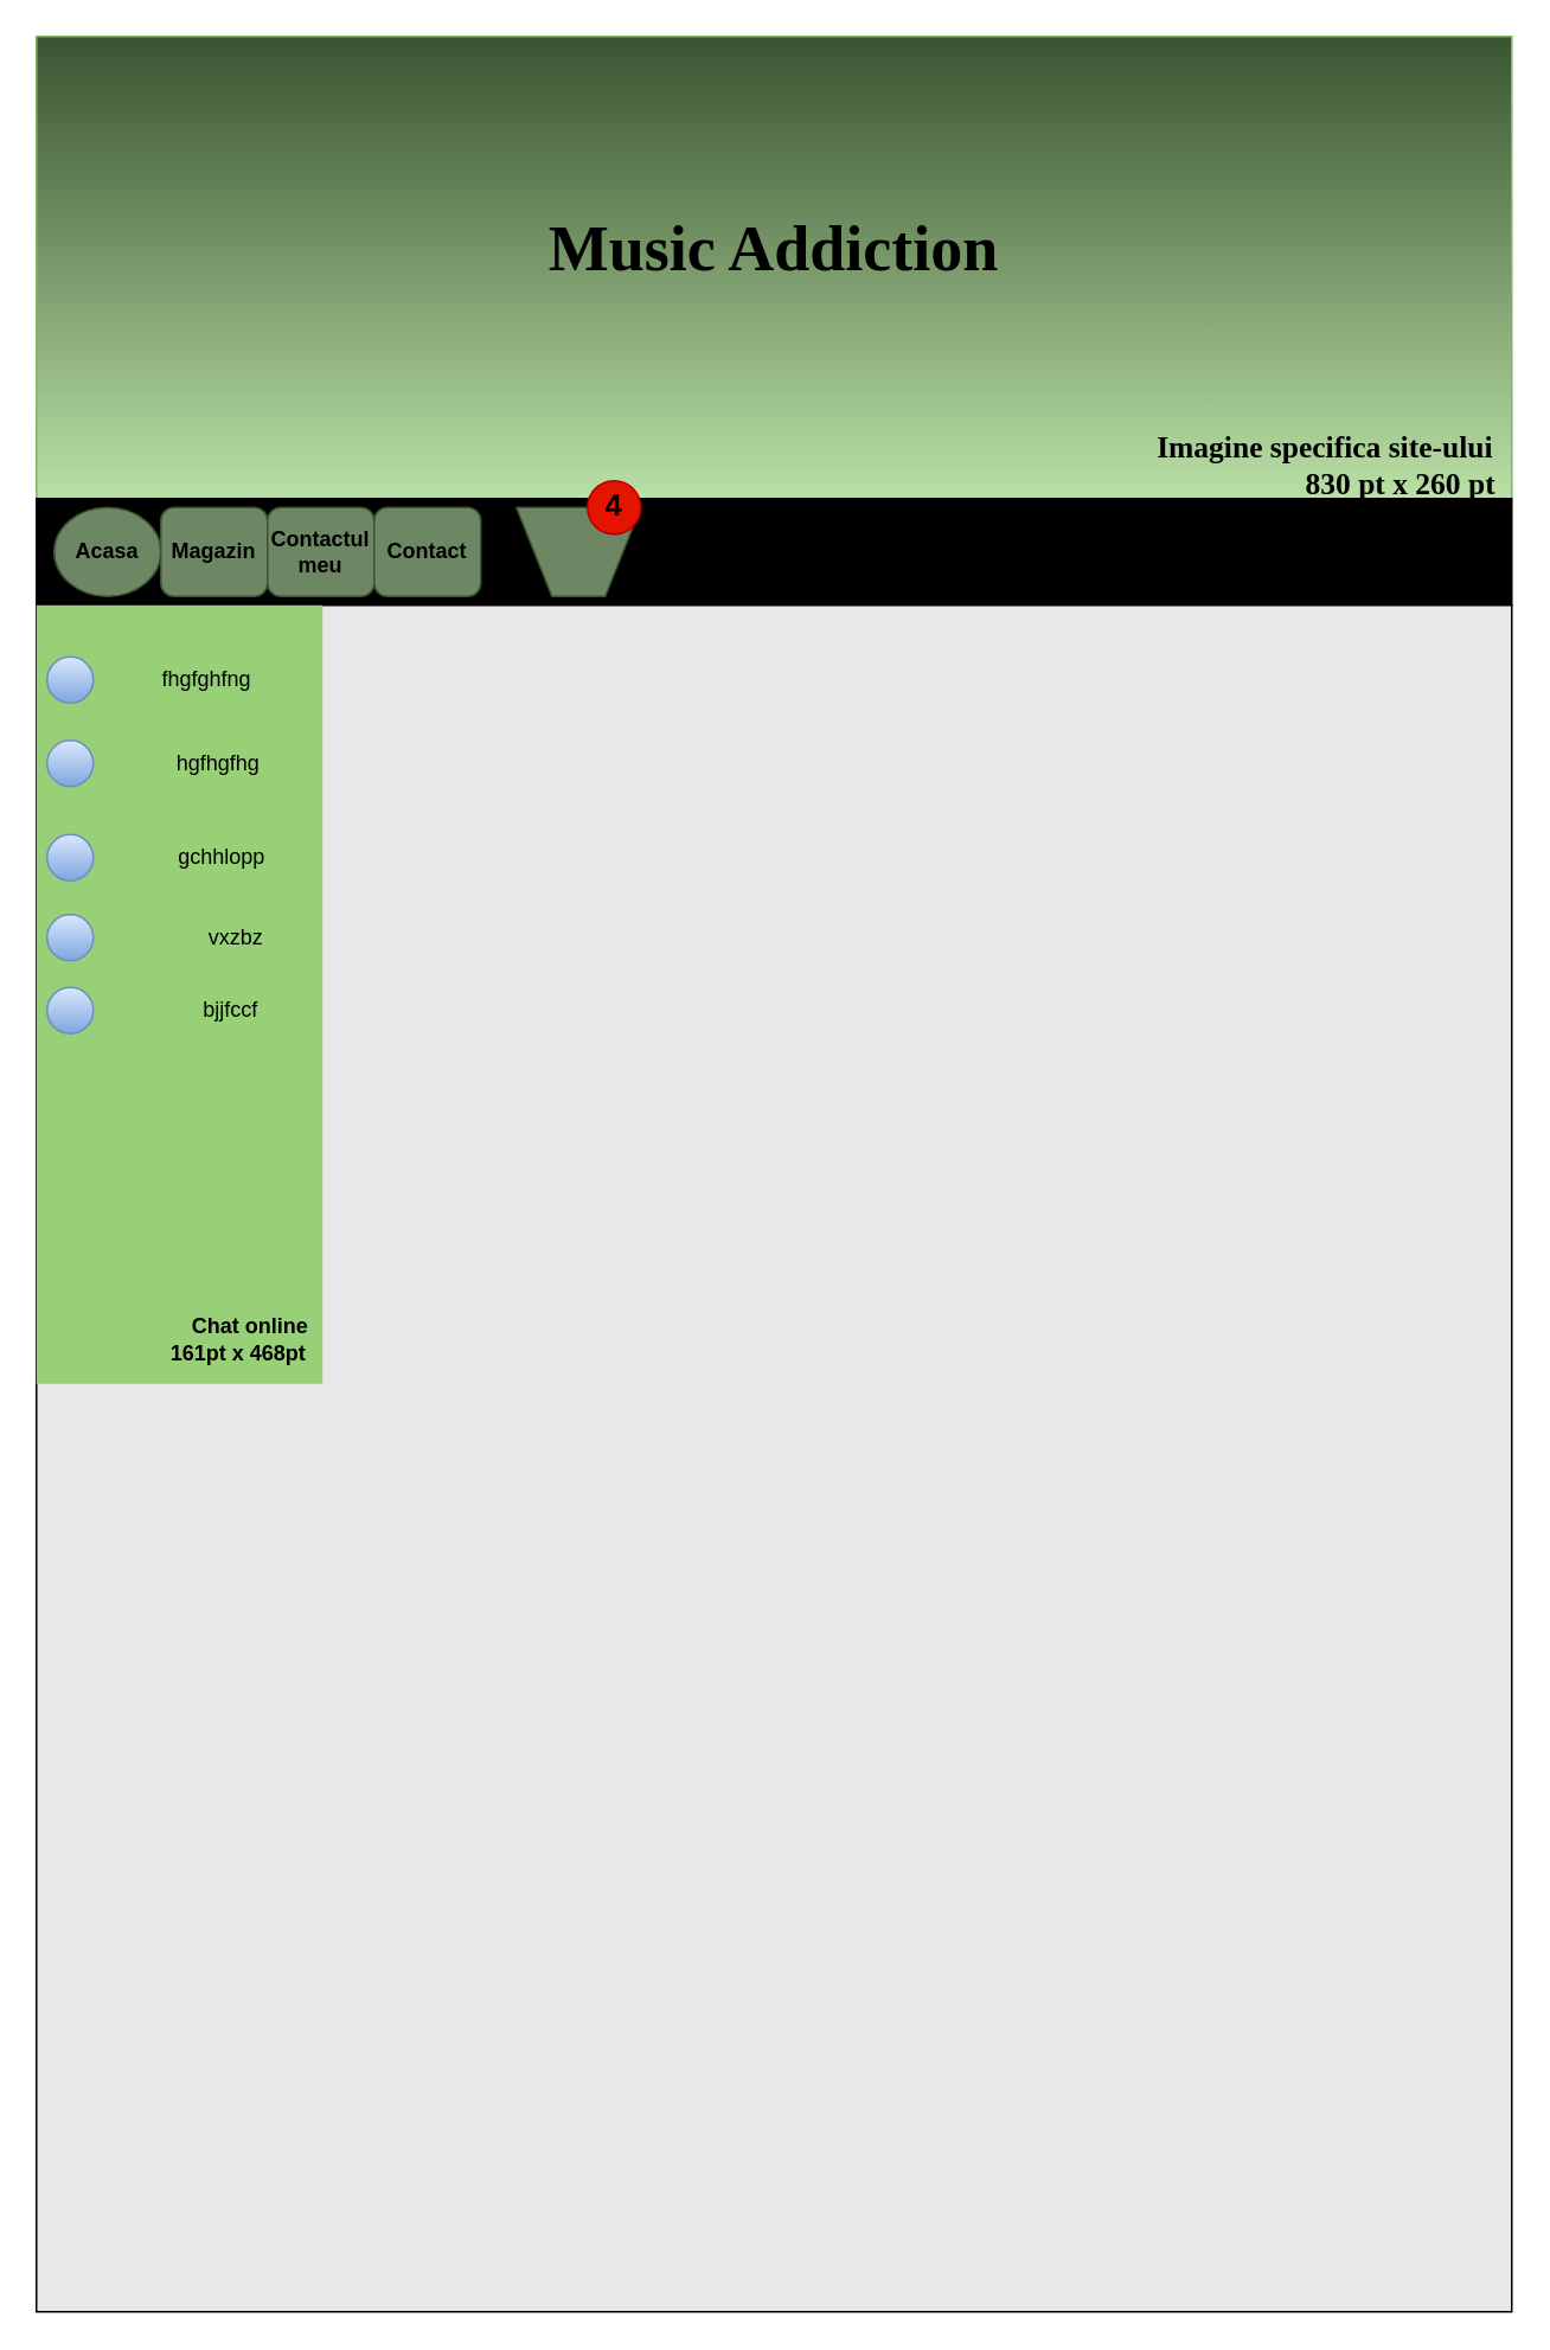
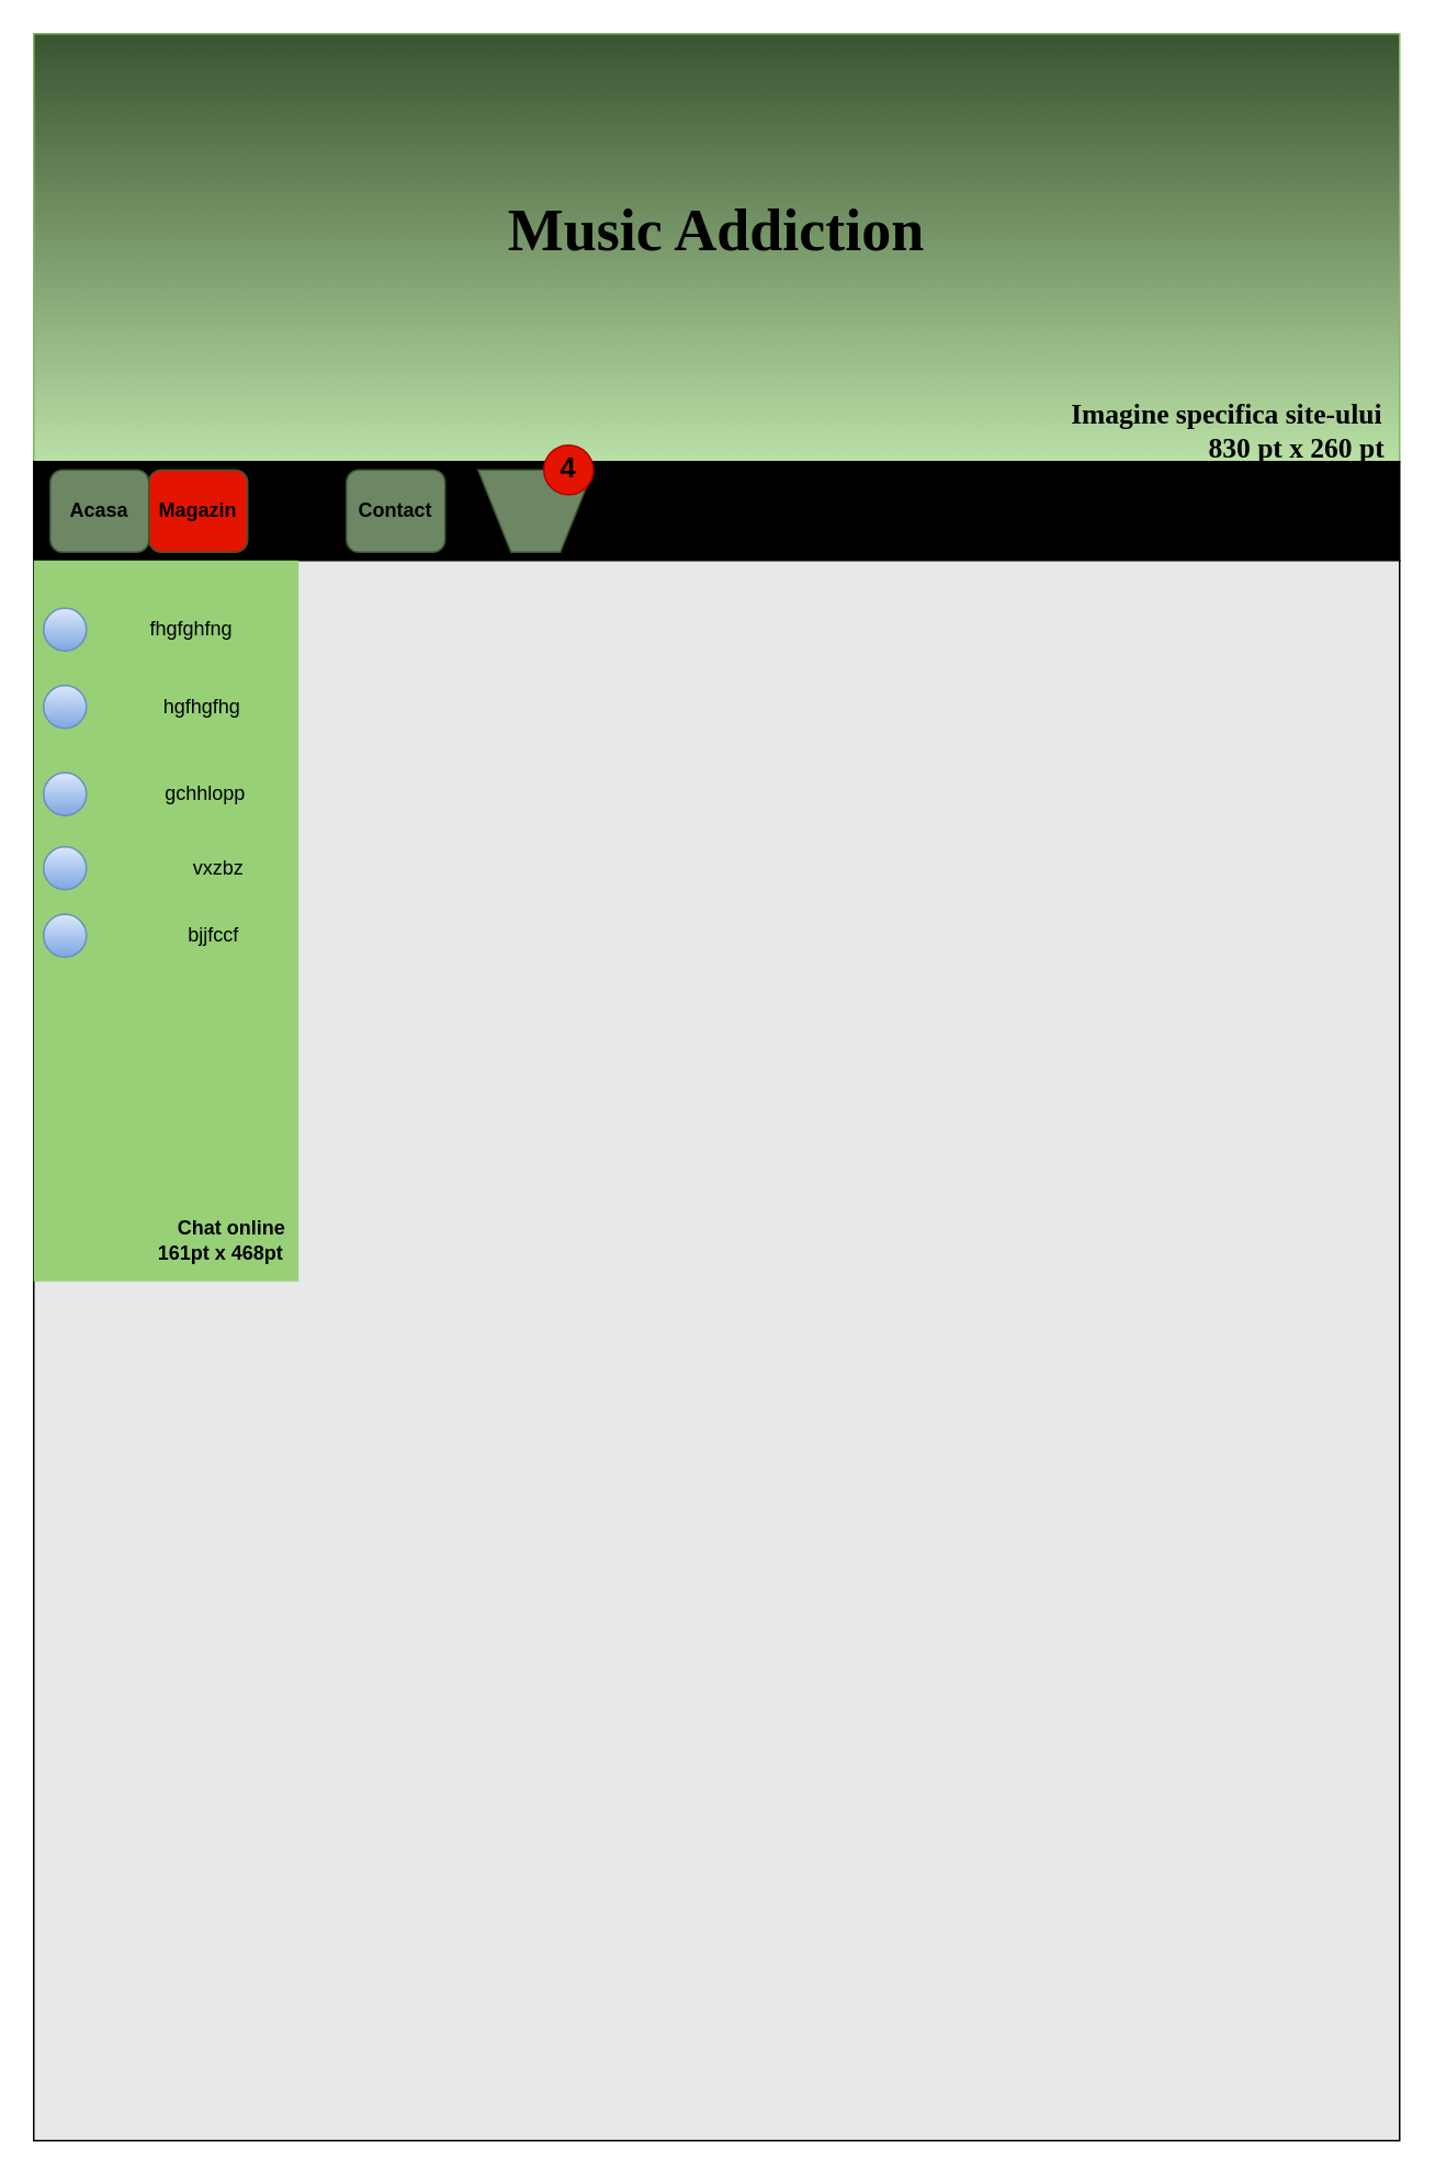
  <mxCell id="0" />
  <mxCell id="1" parent="0" />
  <mxCell id="2" value="&lt;font color=&quot;#000000&quot; face=&quot;Garamond&quot; size=&quot;1&quot;&gt;&lt;b style=&quot;font-size: 17px&quot;&gt;&lt;br&gt;&amp;nbsp; &amp;nbsp; &amp;nbsp; &amp;nbsp; &amp;nbsp; &amp;nbsp; &amp;nbsp; &amp;nbsp; &amp;nbsp; &amp;nbsp; &amp;nbsp; &amp;nbsp; &amp;nbsp; &amp;nbsp; &amp;nbsp; &amp;nbsp; &amp;nbsp; &amp;nbsp; &amp;nbsp; &amp;nbsp; &amp;nbsp; &amp;nbsp; &amp;nbsp; &amp;nbsp; &amp;nbsp; &amp;nbsp; &amp;nbsp; &amp;nbsp; &amp;nbsp; &amp;nbsp; &amp;nbsp; &amp;nbsp; &amp;nbsp; &amp;nbsp; &amp;nbsp; &amp;nbsp; &amp;nbsp; &amp;nbsp; &amp;nbsp; &amp;nbsp; &amp;nbsp; &amp;nbsp; &amp;nbsp; &amp;nbsp; &amp;nbsp; &amp;nbsp; &amp;nbsp; &amp;nbsp; &amp;nbsp; &amp;nbsp; &amp;nbsp; &amp;nbsp; &amp;nbsp; &amp;nbsp; &amp;nbsp; &amp;nbsp; &amp;nbsp; &amp;nbsp; &amp;nbsp; &amp;nbsp; &amp;nbsp; &amp;nbsp; &amp;nbsp; &amp;nbsp; &amp;nbsp; &amp;nbsp; &amp;nbsp; &amp;nbsp; &amp;nbsp; &amp;nbsp; &amp;nbsp; &amp;nbsp; &amp;nbsp; &amp;nbsp; &lt;br&gt;&lt;br&gt;&lt;br&gt;&lt;br&gt;&lt;br&gt;&lt;br&gt;&lt;br&gt;&amp;nbsp; &amp;nbsp; &amp;nbsp; &lt;br&gt;&lt;br&gt;&lt;br&gt;&amp;nbsp; &amp;nbsp; &amp;nbsp; &amp;nbsp; &amp;nbsp; &amp;nbsp; &amp;nbsp; &amp;nbsp; &amp;nbsp; &amp;nbsp; &amp;nbsp; &amp;nbsp; &amp;nbsp; &amp;nbsp; &amp;nbsp; &amp;nbsp; &amp;nbsp; &amp;nbsp; &amp;nbsp; &amp;nbsp; &amp;nbsp; &amp;nbsp; &amp;nbsp; &amp;nbsp; &amp;nbsp; &amp;nbsp; &amp;nbsp; &amp;nbsp; &amp;nbsp; &amp;nbsp; &amp;nbsp; &amp;nbsp; &amp;nbsp; &amp;nbsp; &amp;nbsp; &amp;nbsp; &amp;nbsp; &amp;nbsp; &amp;nbsp; &amp;nbsp; &amp;nbsp; &amp;nbsp; &amp;nbsp; &amp;nbsp; &amp;nbsp; &amp;nbsp; &amp;nbsp; &amp;nbsp; &amp;nbsp; &amp;nbsp; &amp;nbsp; &amp;nbsp; &amp;nbsp; &amp;nbsp; &amp;nbsp; &amp;nbsp; &amp;nbsp; &amp;nbsp; &amp;nbsp; &amp;nbsp; &amp;nbsp; &amp;nbsp; &amp;nbsp; &amp;nbsp; &amp;nbsp; &amp;nbsp; &amp;nbsp; &amp;nbsp; &amp;nbsp; &amp;nbsp; &amp;nbsp; &amp;nbsp; &amp;nbsp; Imagine specifica site-ului&lt;br&gt;&amp;nbsp; &amp;nbsp; &amp;nbsp; &amp;nbsp; &amp;nbsp; &amp;nbsp; &amp;nbsp; &amp;nbsp; &amp;nbsp; &amp;nbsp; &amp;nbsp; &amp;nbsp; &amp;nbsp; &amp;nbsp; &amp;nbsp; &amp;nbsp; &amp;nbsp; &amp;nbsp; &amp;nbsp; &amp;nbsp; &amp;nbsp; &amp;nbsp; &amp;nbsp; &amp;nbsp; &amp;nbsp; &amp;nbsp; &amp;nbsp; &amp;nbsp; &amp;nbsp; &amp;nbsp; &amp;nbsp; &amp;nbsp; &amp;nbsp; &amp;nbsp; &amp;nbsp; &amp;nbsp; &amp;nbsp; &amp;nbsp; &amp;nbsp; &amp;nbsp; &amp;nbsp; &amp;nbsp; &amp;nbsp; &amp;nbsp; &amp;nbsp; &amp;nbsp; &amp;nbsp; &amp;nbsp; &amp;nbsp; &amp;nbsp; &amp;nbsp; &amp;nbsp; &amp;nbsp; &amp;nbsp; &amp;nbsp; &amp;nbsp; &amp;nbsp; &amp;nbsp; &amp;nbsp; &amp;nbsp; &amp;nbsp; &amp;nbsp; &amp;nbsp; &amp;nbsp; &amp;nbsp; &amp;nbsp; &amp;nbsp; &amp;nbsp; &amp;nbsp; &amp;nbsp; &amp;nbsp; &amp;nbsp; &amp;nbsp; &amp;nbsp; &amp;nbsp; &amp;nbsp; &amp;nbsp; &amp;nbsp; &amp;nbsp; &amp;nbsp; &amp;nbsp; &amp;nbsp; &amp;nbsp; 830 pt x 260 pt&lt;/b&gt;&lt;/font&gt;" style="rounded=0;whiteSpace=wrap;html=1;strokeColor=#82b366;fillColor=#3A5431;gradientColor=#B9E0A5;" parent="1" vertex="1"><mxGeometry width="830" height="260" as="geometry" x="20" y="20" /></mxCell>
  <mxCell id="3" value="&lt;font face=&quot;Comic Sans MS&quot;&gt;&lt;b style=&quot;font-size: 36px&quot;&gt;Music Addiction&lt;/b&gt;&lt;/font&gt;" style="text;html=1;strokeColor=none;fillColor=none;align=center;verticalAlign=middle;whiteSpace=wrap;rounded=0;" parent="1" vertex="1"><mxGeometry x="220" y="120" width="430" height="40" as="geometry" /></mxCell>
  <mxCell id="4" value="&amp;nbsp; &amp;nbsp; &amp;nbsp; &amp;nbsp; &amp;nbsp; &amp;nbsp; &amp;nbsp; &amp;nbsp; &amp;nbsp; &amp;nbsp; &amp;nbsp; &amp;nbsp; &amp;nbsp; &amp;nbsp; &amp;nbsp; &amp;nbsp; &amp;nbsp; &amp;nbsp; &amp;nbsp; &amp;nbsp; &amp;nbsp; &amp;nbsp; &amp;nbsp; &amp;nbsp; &amp;nbsp; &amp;nbsp; &amp;nbsp; &amp;nbsp; &amp;nbsp; &amp;nbsp; &amp;nbsp; &amp;nbsp; &amp;nbsp; &amp;nbsp; &amp;nbsp; &amp;nbsp; &amp;nbsp; &amp;nbsp; &amp;nbsp; &amp;nbsp; &amp;nbsp; &amp;nbsp; &amp;nbsp; &amp;nbsp; &amp;nbsp; &amp;nbsp; &amp;nbsp; &amp;nbsp; &amp;nbsp; &amp;nbsp; &amp;nbsp; &amp;nbsp; &amp;nbsp; &amp;nbsp; &amp;nbsp; &amp;nbsp; &amp;nbsp; &amp;nbsp; &amp;nbsp; &amp;nbsp; &amp;nbsp; &amp;nbsp; &amp;nbsp; &amp;nbsp; &amp;nbsp; &amp;nbsp; &amp;nbsp; &amp;nbsp; &amp;nbsp; &amp;nbsp; &amp;nbsp; &amp;nbsp; &amp;nbsp; &amp;nbsp; &amp;nbsp; &amp;nbsp; &amp;nbsp; &amp;nbsp; &amp;nbsp; &amp;nbsp; &amp;nbsp; &amp;nbsp; &amp;nbsp; &amp;nbsp; &amp;nbsp; &amp;nbsp; &amp;nbsp; &amp;nbsp; &amp;nbsp; &amp;nbsp; &amp;nbsp; &amp;nbsp; &amp;nbsp; &amp;nbsp; &amp;nbsp; &amp;nbsp; &amp;nbsp; &amp;nbsp; &amp;nbsp; &amp;nbsp; &amp;nbsp; &amp;nbsp; &amp;nbsp; &amp;nbsp; &amp;nbsp; &amp;nbsp; &amp;nbsp;Meniu orizontal&lt;br&gt;&amp;nbsp; &amp;nbsp; &amp;nbsp; &amp;nbsp; &amp;nbsp; &amp;nbsp; &amp;nbsp; &amp;nbsp; &amp;nbsp; &amp;nbsp; &amp;nbsp; &amp;nbsp; &amp;nbsp; &amp;nbsp; &amp;nbsp; &amp;nbsp; &amp;nbsp; &amp;nbsp; &amp;nbsp; &amp;nbsp; &amp;nbsp; &amp;nbsp; &amp;nbsp; &amp;nbsp; &amp;nbsp; &amp;nbsp; &amp;nbsp; &amp;nbsp; &amp;nbsp; &amp;nbsp; &amp;nbsp; &amp;nbsp; &amp;nbsp; &amp;nbsp; &amp;nbsp; &amp;nbsp; &amp;nbsp; &amp;nbsp; &amp;nbsp; &amp;nbsp; &amp;nbsp; &amp;nbsp; &amp;nbsp; &amp;nbsp; &amp;nbsp; &amp;nbsp; &amp;nbsp; &amp;nbsp; &amp;nbsp; &amp;nbsp; &amp;nbsp; &amp;nbsp; &amp;nbsp; &amp;nbsp; &amp;nbsp; &amp;nbsp; &amp;nbsp; &amp;nbsp; &amp;nbsp; &amp;nbsp; &amp;nbsp; &amp;nbsp; &amp;nbsp; &amp;nbsp; &amp;nbsp; &amp;nbsp; &amp;nbsp; &amp;nbsp; &amp;nbsp; &amp;nbsp; &amp;nbsp; &amp;nbsp; &amp;nbsp; &amp;nbsp; &amp;nbsp; &amp;nbsp; &amp;nbsp; &amp;nbsp; &amp;nbsp; &amp;nbsp; &amp;nbsp; &amp;nbsp; &amp;nbsp; &amp;nbsp; &amp;nbsp; &amp;nbsp; &amp;nbsp; &amp;nbsp; &amp;nbsp; &amp;nbsp; &amp;nbsp; &amp;nbsp; &amp;nbsp; &amp;nbsp; &amp;nbsp; &amp;nbsp; &amp;nbsp; &amp;nbsp; &amp;nbsp; &amp;nbsp; &amp;nbsp; &amp;nbsp; &amp;nbsp; &amp;nbsp; &amp;nbsp; &amp;nbsp; &amp;nbsp; &amp;nbsp;830 pt x 60pt" style="rounded=0;whiteSpace=wrap;html=1;fillColor=#000000;strokeColor=#000000;" parent="1" vertex="1"><mxGeometry y="280" width="830" height="60" as="geometry" x="20" /></mxCell>
- <mxCell id="5" value="&lt;b&gt;&lt;font color=&quot;#000000&quot;&gt;Acasa&lt;/font&gt;&lt;/b&gt;" style="ellipse;whiteSpace=wrap;html=1;strokeColor=#3A5431;fontColor=#ffffff;fillColor=#6d8764;" parent="1" vertex="1"><mxGeometry x="30" y="285" width="60" height="50" as="geometry" /></mxCell>
- <mxCell id="6" value="&lt;font color=&quot;#000000&quot;&gt;&lt;b&gt;Magazin&lt;/b&gt;&lt;/font&gt;" style="rounded=1;whiteSpace=wrap;html=1;strokeColor=#3A5431;fontColor=#ffffff;fillColor=#6d8764;" parent="1" vertex="1"><mxGeometry x="90" y="285" width="60" height="50" as="geometry" /></mxCell>
- <mxCell id="7" value="&lt;font color=&quot;#000000&quot;&gt;&lt;b&gt;Contactul meu&lt;/b&gt;&lt;/font&gt;" style="rounded=1;whiteSpace=wrap;html=1;strokeColor=#3A5431;fontColor=#ffffff;fillColor=#6d8764;" parent="1" vertex="1"><mxGeometry x="150" y="285" width="60" height="50" as="geometry" /></mxCell>
+ <mxCell id="5" value="&lt;b&gt;&lt;font color=&quot;#000000&quot;&gt;Acasa&lt;/font&gt;&lt;/b&gt;" style="rounded=1;whiteSpace=wrap;html=1;strokeColor=#3A5431;fontColor=#ffffff;fillColor=#6d8764;" parent="1" vertex="1"><mxGeometry x="30" y="285" width="60" height="50" as="geometry" /></mxCell>
+ <mxCell id="6" value="&lt;font color=&quot;#000000&quot;&gt;&lt;b&gt;Magazin&lt;/b&gt;&lt;/font&gt;" style="rounded=1;whiteSpace=wrap;html=1;strokeColor=#3A5431;fontColor=#ffffff;fillColor=#e51400;" parent="1" vertex="1"><mxGeometry x="90" y="285" width="60" height="50" as="geometry" /></mxCell>
  <mxCell id="8" value="&lt;font color=&quot;#000000&quot;&gt;&lt;b&gt;Contact&lt;/b&gt;&lt;/font&gt;" style="rounded=1;whiteSpace=wrap;html=1;strokeColor=#3A5431;fontColor=#ffffff;fillColor=#6d8764;" parent="1" vertex="1"><mxGeometry x="210" y="285" width="60" height="50" as="geometry" /></mxCell>
  <mxCell id="9" value="" style="shape=trapezoid;perimeter=trapezoidPerimeter;whiteSpace=wrap;html=1;fixedSize=1;strokeColor=#3A5431;fillColor=#6d8764;rotation=-180;fontColor=#ffffff;" parent="1" vertex="1"><mxGeometry x="290" y="285" width="70" height="50" as="geometry" /></mxCell>
  <mxCell id="10" value="&lt;b&gt;&lt;font style=&quot;font-size: 17px&quot; color=&quot;#000000&quot;&gt;4&lt;/font&gt;&lt;/b&gt;" style="ellipse;whiteSpace=wrap;html=1;aspect=fixed;strokeColor=#B20000;fillColor=#e51400;fontColor=#ffffff;" parent="1" vertex="1"><mxGeometry x="330" y="270" width="30" height="30" as="geometry" /></mxCell>
  <mxCell id="11" value="" style="rounded=0;whiteSpace=wrap;html=1;strokeColor=#000000;gradientColor=none;fillColor=#E8E8E8;" parent="1" vertex="1"><mxGeometry y="340" width="830" height="960" as="geometry" x="20" /></mxCell>
  <mxCell id="12" value="&lt;font color=&quot;#000000&quot; style=&quot;font-size: 12px&quot;&gt;&lt;b&gt;&lt;br&gt;&lt;br&gt;&lt;br&gt;&lt;br&gt;&lt;br&gt;&lt;br&gt;&lt;br&gt;&lt;br&gt;&lt;br&gt;&lt;br&gt;&lt;br&gt;&lt;br&gt;&lt;br&gt;&lt;br&gt;&lt;br&gt;&lt;br&gt;&lt;br&gt;&lt;br&gt;&lt;br&gt;&lt;br&gt;&lt;br&gt;&lt;br&gt;&lt;br&gt;&lt;br&gt;&lt;br&gt;&lt;br&gt;&lt;br&gt;&amp;nbsp; &amp;nbsp; &amp;nbsp; &amp;nbsp; &amp;nbsp; &amp;nbsp; &amp;nbsp; &amp;nbsp; &amp;nbsp; &amp;nbsp; &amp;nbsp; &amp;nbsp; Chat online&lt;br&gt;&amp;nbsp; &amp;nbsp; &amp;nbsp; &amp;nbsp; &amp;nbsp; &amp;nbsp; &amp;nbsp; &amp;nbsp; &amp;nbsp; &amp;nbsp; 161pt x 468pt&lt;/b&gt;&lt;/font&gt;" style="rounded=0;whiteSpace=wrap;html=1;fillColor=#97D077;gradientColor=none;direction=south;strokeColor=none;" parent="1" vertex="1"><mxGeometry y="340" width="161" height="438" as="geometry" x="20" /></mxCell>
  <mxCell id="13" value="" style="ellipse;whiteSpace=wrap;html=1;aspect=fixed;strokeColor=#6c8ebf;fillColor=#dae8fc;gradientColor=#7ea6e0;" parent="1" vertex="1"><mxGeometry x="26" y="369" width="26" height="26" as="geometry" /></mxCell>
  <mxCell id="14" value="" style="ellipse;whiteSpace=wrap;html=1;aspect=fixed;strokeColor=#6c8ebf;fillColor=#dae8fc;gradientColor=#7ea6e0;" parent="1" vertex="1"><mxGeometry x="26" y="416" width="26" height="26" as="geometry" /></mxCell>
  <mxCell id="15" value="" style="ellipse;whiteSpace=wrap;html=1;aspect=fixed;strokeColor=#6c8ebf;fillColor=#dae8fc;gradientColor=#7ea6e0;" parent="1" vertex="1"><mxGeometry x="26" y="469" width="26" height="26" as="geometry" /></mxCell>
  <mxCell id="16" value="" style="ellipse;whiteSpace=wrap;html=1;aspect=fixed;strokeColor=#6c8ebf;fillColor=#dae8fc;gradientColor=#7ea6e0;" parent="1" vertex="1"><mxGeometry x="26" y="514" width="26" height="26" as="geometry" /></mxCell>
  <mxCell id="17" value="" style="ellipse;whiteSpace=wrap;html=1;aspect=fixed;strokeColor=#6c8ebf;fillColor=#dae8fc;gradientColor=#7ea6e0;" parent="1" vertex="1"><mxGeometry x="26" y="555" width="26" height="26" as="geometry" /></mxCell>
  <mxCell id="18" value="&lt;font color=&quot;#000000&quot;&gt;fhgfghfng&lt;/font&gt;" style="text;html=1;strokeColor=none;fillColor=none;align=center;verticalAlign=middle;whiteSpace=wrap;rounded=0;" parent="1" vertex="1"><mxGeometry x="77" y="372" width="78" height="20" as="geometry" /></mxCell>
  <mxCell id="19" value="hgfhgfhg" style="text;html=1;strokeColor=none;fillColor=none;align=center;verticalAlign=middle;whiteSpace=wrap;rounded=0;fontColor=#000000;" parent="1" vertex="1"><mxGeometry x="83" y="419" width="79" height="20" as="geometry" /></mxCell>
  <mxCell id="20" value="gchhlopp" style="text;html=1;strokeColor=none;fillColor=none;align=center;verticalAlign=middle;whiteSpace=wrap;rounded=0;fontColor=#000000;" parent="1" vertex="1"><mxGeometry x="85" y="472" width="79" height="20" as="geometry" /></mxCell>
  <mxCell id="21" value="vxzbz" style="text;html=1;strokeColor=none;fillColor=none;align=center;verticalAlign=middle;whiteSpace=wrap;rounded=0;fontColor=#000000;" parent="1" vertex="1"><mxGeometry x="93" y="517" width="79" height="20" as="geometry" /></mxCell>
  <mxCell id="22" value="bjjfccf" style="text;html=1;strokeColor=none;fillColor=none;align=center;verticalAlign=middle;whiteSpace=wrap;rounded=0;fontColor=#000000;" parent="1" vertex="1"><mxGeometry x="90" y="558" width="79" height="20" as="geometry" /></mxCell>
